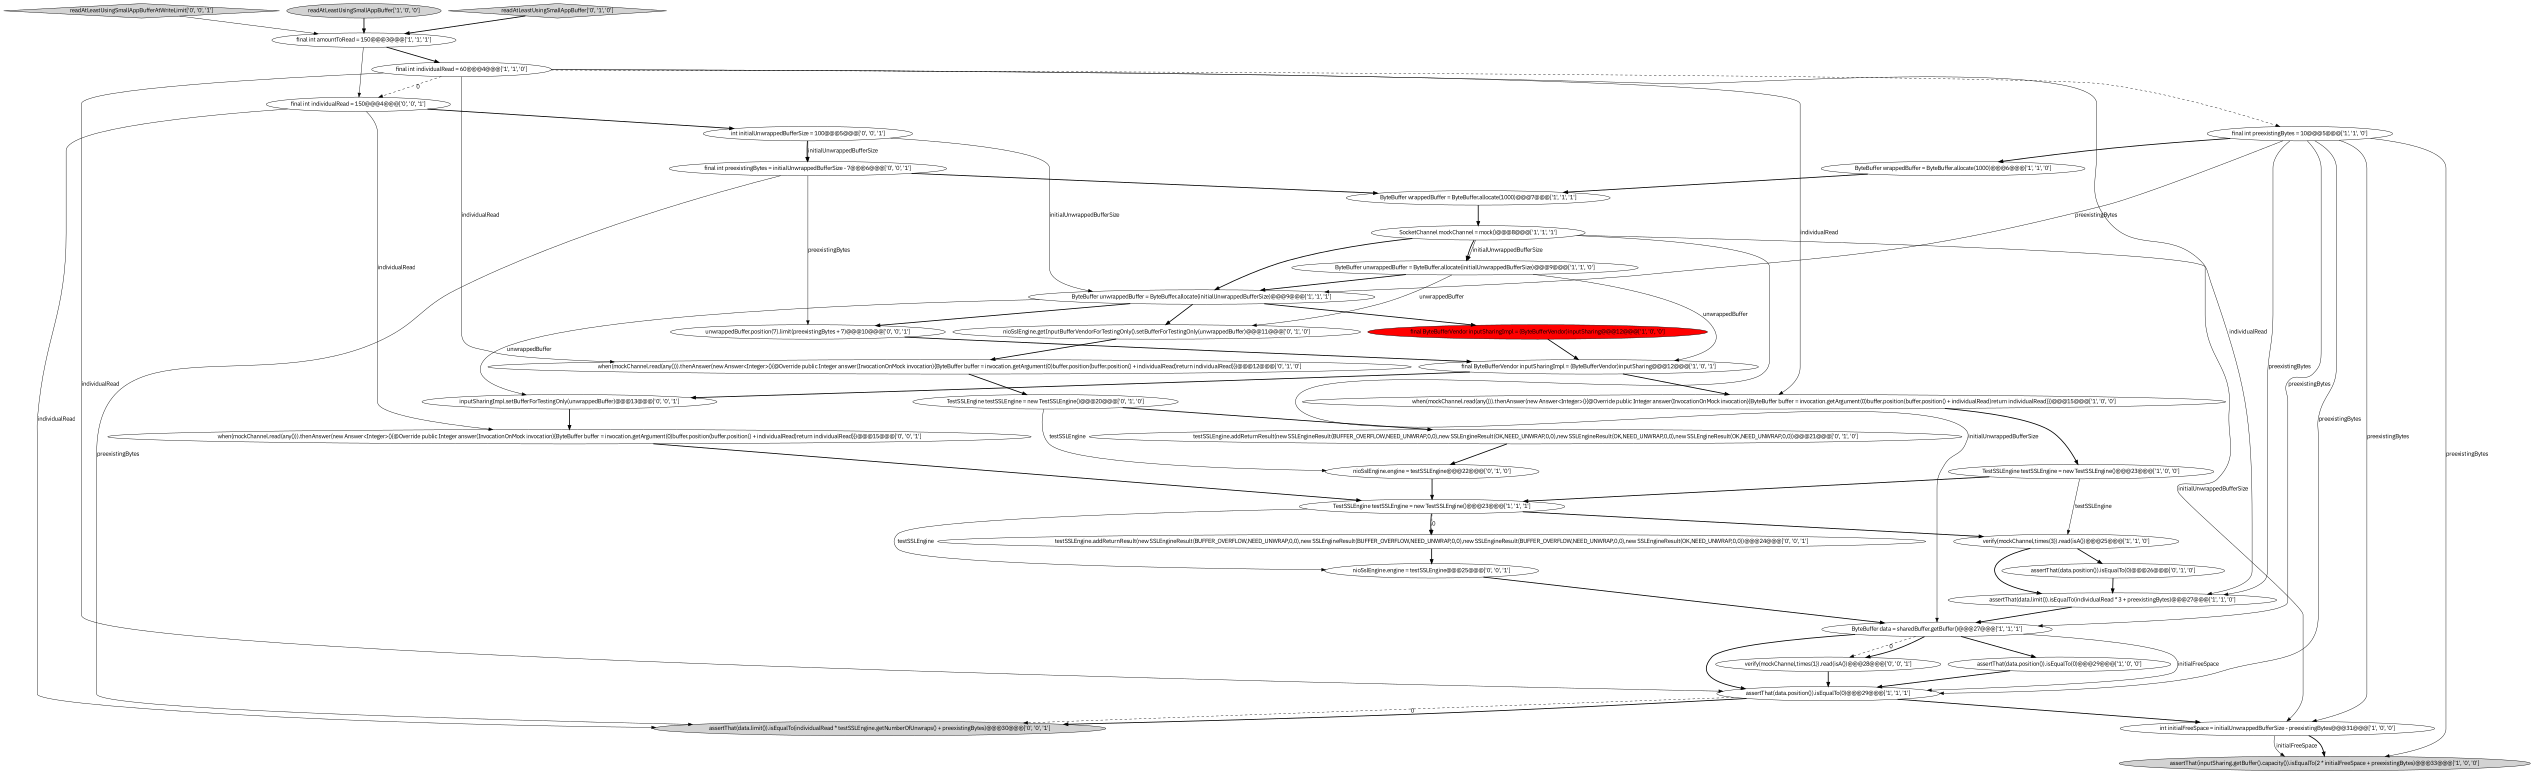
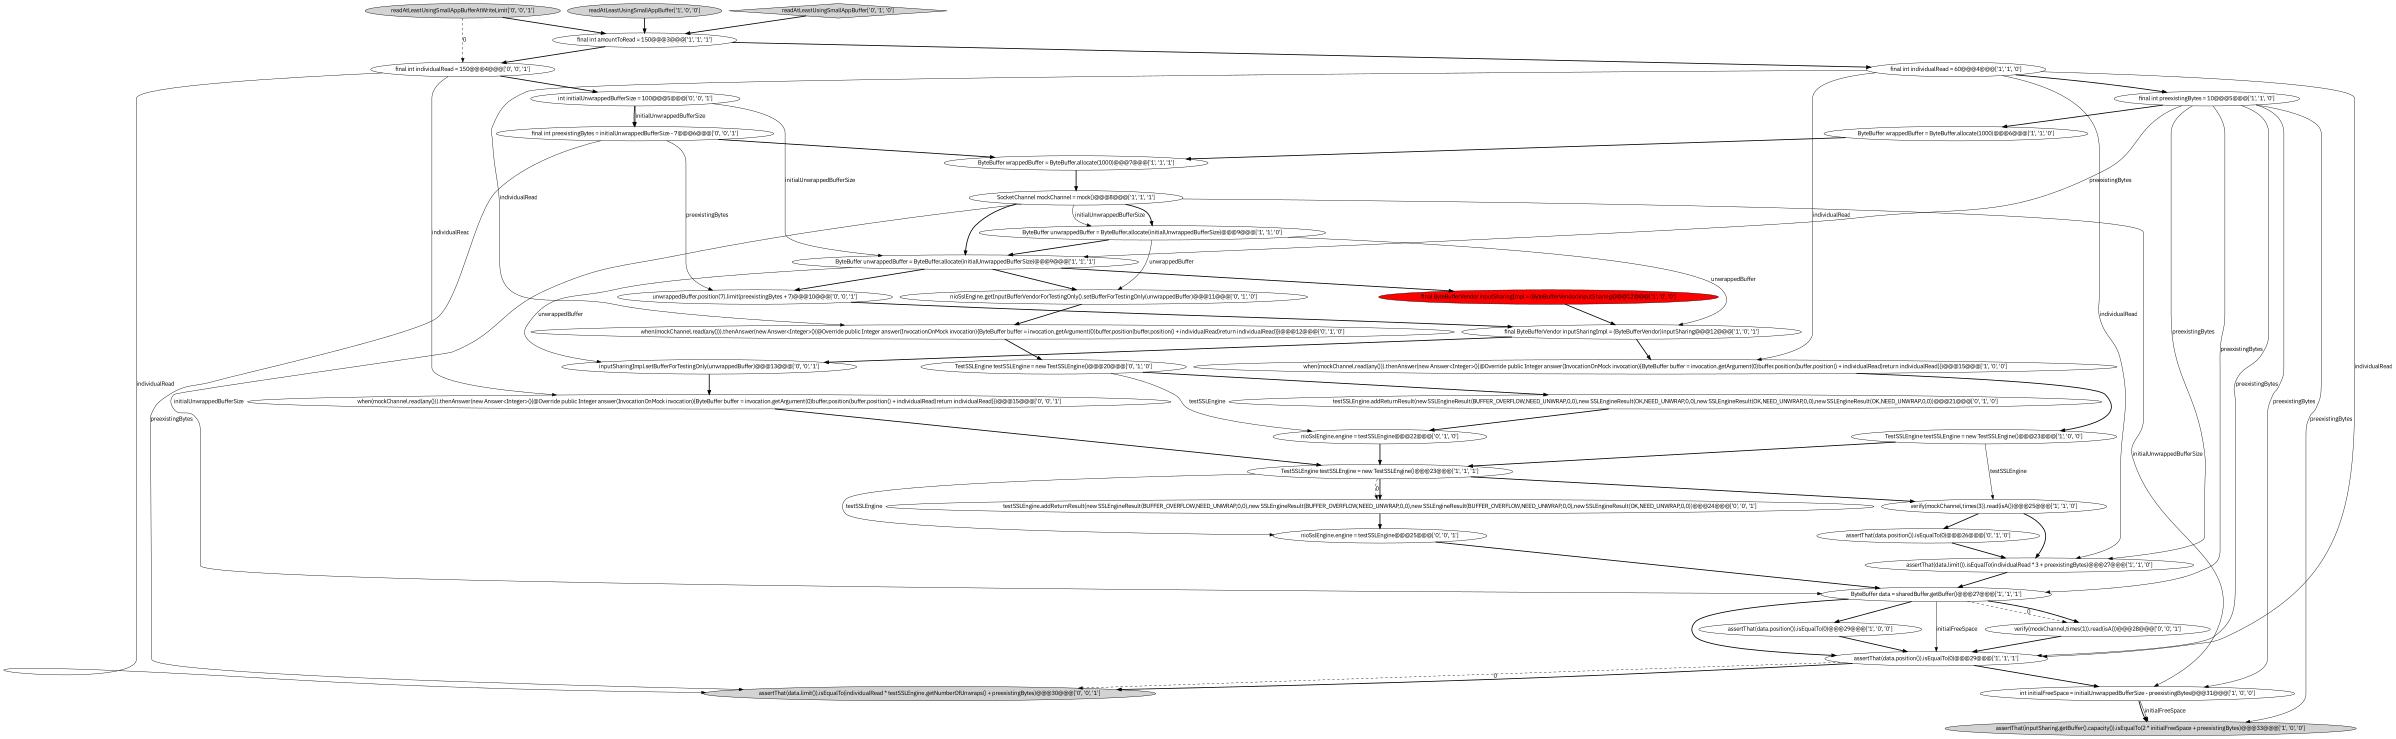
  digraph {
    fontname="IBM Plex Sans"
    node [fillcolor=white fontname="IBM Plex Sans" shape=ellipse style=filled]
    edge [fontname="IBM Plex Sans" style=bold]
    n1 [fillcolor=lightgray label="assertThat(data.limit()).isEqualTo(individualRead * testSSLEngine.getNumberOfUnwraps() + preexistingBytes)@@@30@@@['0', '0', '1']"]
    n2 [label="ByteBuffer wrappedBuffer = ByteBuffer.allocate(1000)@@@6@@@['1', '1', '0']"]
    n3 [label="ByteBuffer wrappedBuffer = ByteBuffer.allocate(1000)@@@7@@@['1', '1', '1']"]
    n4 [label="SocketChannel mockChannel = mock()@@@8@@@['1', '1', '1']"]
-   n5 [fillcolor=lightgray label="readAtLeastUsingSmallAppBufferAtWriteLimit['0', '0', '1']" shape=diamond]
+   n5 [fillcolor=lightgray label="readAtLeastUsingSmallAppBufferAtWriteLimit['0', '0', '1']"]
    n6 [label="final int amountToRead = 150@@@3@@@['1', '1', '1']"]
    n7 [label="final int individualRead = 150@@@4@@@['0', '0', '1']"]
    n8 [label="final int individualRead = 60@@@4@@@['1', '1', '0']"]
    n9 [label="ByteBuffer unwrappedBuffer = ByteBuffer.allocate(initialUnwrappedBufferSize)@@@9@@@['1', '1', '1']"]
    n10 [label="ByteBuffer data = sharedBuffer.getBuffer()@@@27@@@['1', '1', '1']"]
    n11 [label="int initialFreeSpace = initialUnwrappedBufferSize - preexistingBytes@@@31@@@['1', '0', '0']"]
    n12 [label="ByteBuffer unwrappedBuffer = ByteBuffer.allocate(initialUnwrappedBufferSize)@@@9@@@['1', '1', '0']"]
    n13 [label="assertThat(data.position()).isEqualTo(0)@@@29@@@['1', '0', '0']"]
    n14 [label="assertThat(data.position()).isEqualTo(0)@@@29@@@['1', '1', '1']"]
    n15 [label="when(mockChannel.read(any())).thenAnswer(new Answer<Integer>(){@Override public Integer answer(InvocationOnMock invocation){ByteBuffer buffer = invocation.getArgument(0)buffer.position(buffer.position() + individualRead)return individualRead}})@@@12@@@['0', '1', '0']"]
    n16 [label="TestSSLEngine testSSLEngine = new TestSSLEngine()@@@20@@@['0', '1', '0']"]
    n17 [label="testSSLEngine.addReturnResult(new SSLEngineResult(BUFFER_OVERFLOW,NEED_UNWRAP,0,0),new SSLEngineResult(OK,NEED_UNWRAP,0,0),new SSLEngineResult(OK,NEED_UNWRAP,0,0),new SSLEngineResult(OK,NEED_UNWRAP,0,0))@@@21@@@['0', '1', '0']"]
    n18 [label="nioSslEngine.engine = testSSLEngine@@@22@@@['0', '1', '0']"]
    n19 [label="TestSSLEngine testSSLEngine = new TestSSLEngine()@@@23@@@['1', '1', '1']"]
    n20 [label="when(mockChannel.read(any())).thenAnswer(new Answer<Integer>(){@Override public Integer answer(InvocationOnMock invocation){ByteBuffer buffer = invocation.getArgument(0)buffer.position(buffer.position() + individualRead)return individualRead}})@@@15@@@['1', '0', '0']"]
    n21 [label="TestSSLEngine testSSLEngine = new TestSSLEngine()@@@23@@@['1', '0', '0']"]
    n22 [label="verify(mockChannel,times(3)).read(isA())@@@25@@@['1', '1', '0']"]
    n23 [fillcolor=red label="final ByteBufferVendor inputSharingImpl = (ByteBufferVendor)inputSharing@@@12@@@['1', '0', '0']"]
    n24 [label="unwrappedBuffer.position(7).limit(preexistingBytes + 7)@@@10@@@['0', '0', '1']"]
    n25 [label="inputSharingImpl.setBufferForTestingOnly(unwrappedBuffer)@@@13@@@['0', '0', '1']"]
    n26 [label="nioSslEngine.getInputBufferVendorForTestingOnly().setBufferForTestingOnly(unwrappedBuffer)@@@11@@@['0', '1', '0']"]
    n27 [label="final ByteBufferVendor inputSharingImpl = (ByteBufferVendor)inputSharing@@@12@@@['1', '0', '1']"]
    n28 [label="when(mockChannel.read(any())).thenAnswer(new Answer<Integer>(){@Override public Integer answer(InvocationOnMock invocation){ByteBuffer buffer = invocation.getArgument(0)buffer.position(buffer.position() + individualRead)return individualRead}})@@@15@@@['0', '0', '1']"]
    n29 [label="final int preexistingBytes = initialUnwrappedBufferSize - 7@@@6@@@['0', '0', '1']"]
    n30 [label="testSSLEngine.addReturnResult(new SSLEngineResult(BUFFER_OVERFLOW,NEED_UNWRAP,0,0),new SSLEngineResult(BUFFER_OVERFLOW,NEED_UNWRAP,0,0),new SSLEngineResult(BUFFER_OVERFLOW,NEED_UNWRAP,0,0),new SSLEngineResult(OK,NEED_UNWRAP,0,0))@@@24@@@['0', '0', '1']"]
    n31 [label="nioSslEngine.engine = testSSLEngine@@@25@@@['0', '0', '1']"]
    n32 [label="assertThat(data.position()).isEqualTo(0)@@@26@@@['0', '1', '0']"]
    n33 [label="assertThat(data.limit()).isEqualTo(individualRead * 3 + preexistingBytes)@@@27@@@['1', '1', '0']"]
    n34 [label="verify(mockChannel,times(1)).read(isA())@@@28@@@['0', '0', '1']"]
    n35 [fillcolor=lightgray label="assertThat(inputSharing.getBuffer().capacity()).isEqualTo(2 * initialFreeSpace + preexistingBytes)@@@33@@@['1', '0', '0']"]
    n36 [label="int initialUnwrappedBufferSize = 100@@@5@@@['0', '0', '1']"]
    n37 [label="final int preexistingBytes = 10@@@5@@@['1', '1', '0']"]
    n38 [fillcolor=lightgray label="readAtLeastUsingSmallAppBuffer['1', '0', '0']"]
    n39 [fillcolor=lightgray label="readAtLeastUsingSmallAppBuffer['0', '1', '0']" shape=diamond]
    n2 -> n3
    n3 -> n4
    n4 -> n9
    n4 -> n10 [label=initialUnwrappedBufferSize style=solid]
    n4 -> n11 [label=initialUnwrappedBufferSize style=solid]
    n4 -> n12
    n4 -> n12 [label=initialUnwrappedBufferSize style=solid]
-   n5 -> n6 [style=solid]
-   n6 -> n7 [style=solid]
+   n5 -> n6
+   n6 -> n7
    n6 -> n8
    n7 -> n1 [label=individualRead style=solid]
    n7 -> n28 [label=individualRead style=solid]
    n7 -> n36
-   n8 -> n7 [label=0 style=dashed]
+   n5 -> n7 [label=0 style=dashed]
    n8 -> n14 [label=individualRead style=solid]
    n8 -> n15 [label=individualRead style=solid]
    n8 -> n20 [label=individualRead style=solid]
    n8 -> n33 [label=individualRead style=solid]
-   n8 -> n37 [style=dashed]
+   n8 -> n37
    n9 -> n23
    n9 -> n24
    n9 -> n25 [label=unwrappedBuffer style=solid]
    n9 -> n26
    n10 -> n13
    n10 -> n14 [label=initialFreeSpace style=solid]
    n10 -> n14
    n10 -> n34 [label=0 style=dashed]
    n10 -> n34
    n11 -> n35
    n11 -> n35 [label=initialFreeSpace style=solid]
    n12 -> n9
    n12 -> n26 [label=unwrappedBuffer style=solid]
    n12 -> n27 [label=unwrappedBuffer style=solid]
    n13 -> n14
    n14 -> n1 [label=0 style=dashed]
    n14 -> n1
    n14 -> n11
    n15 -> n16
    n16 -> n17
    n16 -> n18 [label=testSSLEngine style=solid]
    n17 -> n18
    n18 -> n19
    n19 -> n22
    n19 -> n30
    n19 -> n30 [label=0 style=dashed]
    n19 -> n31 [label=testSSLEngine style=solid]
    n20 -> n21
    n21 -> n19
    n21 -> n22 [label=testSSLEngine style=solid]
    n22 -> n32
    n22 -> n33
    n23 -> n27
    n24 -> n27
    n25 -> n28
    n26 -> n15
    n27 -> n20
    n27 -> n25
    n28 -> n19
    n29 -> n1 [label=preexistingBytes style=solid]
    n29 -> n3
    n29 -> n24 [label=preexistingBytes style=solid]
    n30 -> n31
    n31 -> n10
    n32 -> n33
    n33 -> n10
    n34 -> n14
    n36 -> n9 [label=initialUnwrappedBufferSize style=solid]
    n36 -> n29
    n36 -> n29 [label=initialUnwrappedBufferSize style=solid]
    n37 -> n2
    n37 -> n9 [label=preexistingBytes style=solid]
    n37 -> n10 [label=preexistingBytes style=solid]
    n37 -> n11 [label=preexistingBytes style=solid]
    n37 -> n14 [label=preexistingBytes style=solid]
    n37 -> n33 [label=preexistingBytes style=solid]
    n37 -> n35 [label=preexistingBytes style=solid]
    n38 -> n6
    n39 -> n6
  }
